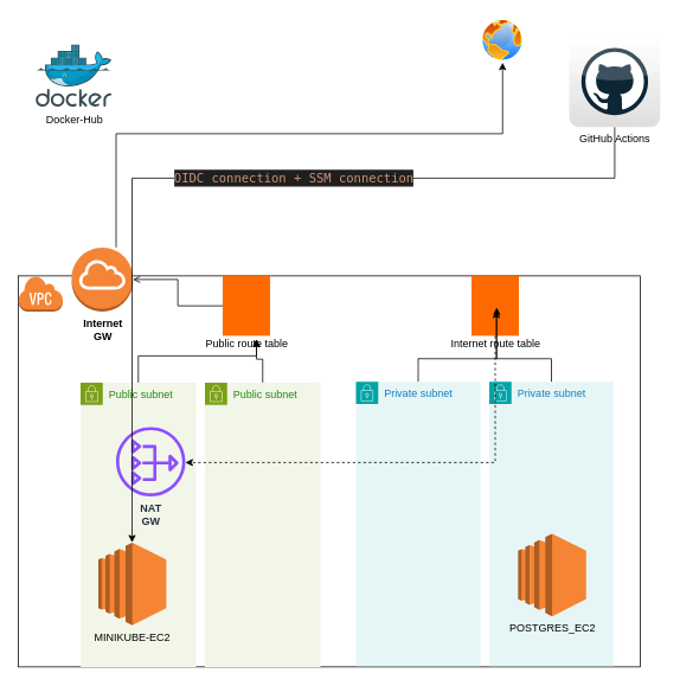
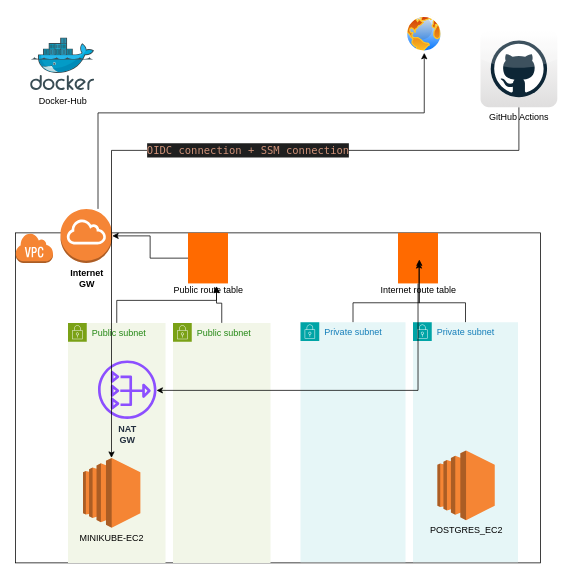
  <mxCell id="0" />
  <mxCell id="1" parent="0" />
  <mxCell id="2" value="" style="rounded=0;whiteSpace=wrap;html=1;" vertex="1" parent="1"><mxGeometry x="20" y="310" width="700" height="440" as="geometry" /></mxCell>
  <mxCell id="3" value="" style="outlineConnect=0;dashed=0;verticalLabelPosition=bottom;verticalAlign=top;align=center;html=1;shape=mxgraph.aws3.virtual_private_cloud;fillColor=#F58534;gradientColor=none;" vertex="1" parent="1"><mxGeometry x="20" y="310" width="50" height="40" as="geometry" /></mxCell>
  <mxCell id="4" value="Private subnet" style="points=[[0,0],[0.25,0],[0.5,0],[0.75,0],[1,0],[1,0.25],[1,0.5],[1,0.75],[1,1],[0.75,1],[0.5,1],[0.25,1],[0,1],[0,0.75],[0,0.5],[0,0.25]];outlineConnect=0;gradientColor=none;html=1;whiteSpace=wrap;fontSize=12;fontStyle=0;container=1;pointerEvents=0;collapsible=0;recursiveResize=0;shape=mxgraph.aws4.group;grIcon=mxgraph.aws4.group_security_group;grStroke=0;strokeColor=#00A4A6;fillColor=#E6F6F7;verticalAlign=top;align=left;spacingLeft=30;fontColor=#147EBA;dashed=0;" vertex="1" parent="1"><mxGeometry x="550" y="429" width="140" height="320" as="geometry" /></mxCell>
  <mxCell id="5" value="POSTGRES_EC2&lt;div&gt;&lt;br&gt;&lt;/div&gt;" style="outlineConnect=0;dashed=0;verticalLabelPosition=bottom;verticalAlign=top;align=center;html=1;shape=mxgraph.aws3.ec2;fillColor=#F58534;gradientColor=none;" vertex="1" parent="4"><mxGeometry x="32.5" y="171" width="76.5" height="93" as="geometry" /></mxCell>
  <mxCell id="6" value="Public subnet" style="points=[[0,0],[0.25,0],[0.5,0],[0.75,0],[1,0],[1,0.25],[1,0.5],[1,0.75],[1,1],[0.75,1],[0.5,1],[0.25,1],[0,1],[0,0.75],[0,0.5],[0,0.25]];outlineConnect=0;gradientColor=none;html=1;whiteSpace=wrap;fontSize=12;fontStyle=0;container=1;pointerEvents=0;collapsible=0;recursiveResize=0;shape=mxgraph.aws4.group;grIcon=mxgraph.aws4.group_security_group;grStroke=0;strokeColor=#7AA116;fillColor=#F2F6E8;verticalAlign=top;align=left;spacingLeft=30;fontColor=#248814;dashed=0;" vertex="1" parent="1"><mxGeometry x="90" y="430" width="130" height="320" as="geometry" /></mxCell>
  <mxCell id="7" value="MINIKUBE-EC2" style="outlineConnect=0;dashed=0;verticalLabelPosition=bottom;verticalAlign=top;align=center;html=1;shape=mxgraph.aws3.ec2;fillColor=#F58534;gradientColor=none;" vertex="1" parent="6"><mxGeometry x="20" y="180" width="76.5" height="93" as="geometry" /></mxCell>
  <mxCell id="8" style="edgeStyle=orthogonalEdgeStyle;rounded=0;orthogonalLoop=1;jettySize=auto;html=1;entryX=0.5;entryY=1;entryDx=0;entryDy=0;" edge="1" parent="1" source="9" target="21"><mxGeometry relative="1" as="geometry"><Array as="points"><mxPoint x="130" y="150" /><mxPoint x="565" y="150" /></Array></mxGeometry></mxCell>
  <mxCell id="9" value="&lt;b&gt;Internet&lt;br&gt;GW&lt;/b&gt;" style="outlineConnect=0;dashed=0;verticalLabelPosition=bottom;verticalAlign=top;align=center;html=1;shape=mxgraph.aws3.internet_gateway;fillColor=#F58536;gradientColor=none;" vertex="1" parent="1"><mxGeometry x="80" y="278" width="69" height="72" as="geometry" /></mxCell>
  <mxCell id="10" value="&lt;b&gt;NAT&lt;/b&gt;&lt;br&gt;&lt;b&gt;GW&lt;/b&gt;" style="sketch=0;outlineConnect=0;fontColor=#232F3E;gradientColor=none;fillColor=#8C4FFF;strokeColor=none;dashed=0;verticalLabelPosition=bottom;verticalAlign=top;align=center;html=1;fontSize=12;fontStyle=0;aspect=fixed;pointerEvents=1;shape=mxgraph.aws4.nat_gateway;" vertex="1" parent="1"><mxGeometry x="130" y="480" width="78" height="78" as="geometry" /></mxCell>
  <mxCell id="11" value="Public subnet" style="points=[[0,0],[0.25,0],[0.5,0],[0.75,0],[1,0],[1,0.25],[1,0.5],[1,0.75],[1,1],[0.75,1],[0.5,1],[0.25,1],[0,1],[0,0.75],[0,0.5],[0,0.25]];outlineConnect=0;gradientColor=none;html=1;whiteSpace=wrap;fontSize=12;fontStyle=0;container=1;pointerEvents=0;collapsible=0;recursiveResize=0;shape=mxgraph.aws4.group;grIcon=mxgraph.aws4.group_security_group;grStroke=0;strokeColor=#7AA116;fillColor=#F2F6E8;verticalAlign=top;align=left;spacingLeft=30;fontColor=#248814;dashed=0;" vertex="1" parent="1"><mxGeometry x="230" y="430" width="130" height="320" as="geometry" /></mxCell>
  <mxCell id="12" value="Private subnet" style="points=[[0,0],[0.25,0],[0.5,0],[0.75,0],[1,0],[1,0.25],[1,0.5],[1,0.75],[1,1],[0.75,1],[0.5,1],[0.25,1],[0,1],[0,0.75],[0,0.5],[0,0.25]];outlineConnect=0;gradientColor=none;html=1;whiteSpace=wrap;fontSize=12;fontStyle=0;container=1;pointerEvents=0;collapsible=0;recursiveResize=0;shape=mxgraph.aws4.group;grIcon=mxgraph.aws4.group_security_group;grStroke=0;strokeColor=#00A4A6;fillColor=#E6F6F7;verticalAlign=top;align=left;spacingLeft=30;fontColor=#147EBA;dashed=0;" vertex="1" parent="1"><mxGeometry x="400" y="429" width="140" height="320" as="geometry" /></mxCell>
- <mxCell id="13" style="edgeStyle=orthogonalEdgeStyle;rounded=0;orthogonalLoop=1;jettySize=auto;html=1;endArrow=open;" edge="1" parent="1" source="14" target="9"><mxGeometry relative="1" as="geometry" /></mxCell>
+ <mxCell id="13" style="edgeStyle=orthogonalEdgeStyle;rounded=0;orthogonalLoop=1;jettySize=auto;html=1;" edge="1" parent="1" source="14" target="9"><mxGeometry relative="1" as="geometry" /></mxCell>
  <mxCell id="14" value="&lt;div&gt;&lt;br&gt;&lt;/div&gt;&lt;div&gt;&lt;br&gt;&lt;/div&gt;&lt;div&gt;&lt;br&gt;&lt;/div&gt;&lt;div&gt;&lt;br&gt;&lt;/div&gt;&lt;div&gt;&lt;br&gt;&lt;/div&gt;&lt;div&gt;&lt;br&gt;&lt;/div&gt;&lt;div&gt;Public route table&lt;/div&gt;" style="points=[];aspect=fixed;html=1;align=center;shadow=0;dashed=0;fillColor=#FF6A00;strokeColor=none;shape=mxgraph.alibaba_cloud.route_table;" vertex="1" parent="1"><mxGeometry x="250" y="310" width="53.32" height="67.4" as="geometry" /></mxCell>
- <mxCell id="15" style="edgeStyle=orthogonalEdgeStyle;rounded=0;orthogonalLoop=1;jettySize=auto;html=1;dashed=1;" edge="1" parent="1" source="16" target="10"><mxGeometry relative="1" as="geometry"><Array as="points"><mxPoint x="557" y="520" /></Array></mxGeometry></mxCell>
+ <mxCell id="15" style="edgeStyle=orthogonalEdgeStyle;rounded=0;orthogonalLoop=1;jettySize=auto;html=1;" edge="1" parent="1" source="16" target="10"><mxGeometry relative="1" as="geometry"><Array as="points"><mxPoint x="557" y="520" /></Array></mxGeometry></mxCell>
  <mxCell id="16" value="&lt;div&gt;&lt;br&gt;&lt;/div&gt;&lt;div&gt;&lt;br&gt;&lt;/div&gt;&lt;div&gt;&lt;br&gt;&lt;/div&gt;&lt;div&gt;&lt;br&gt;&lt;/div&gt;&lt;div&gt;&lt;br&gt;&lt;/div&gt;&lt;div&gt;&lt;br&gt;&lt;/div&gt;Internet route table" style="points=[];aspect=fixed;html=1;align=center;shadow=0;dashed=0;fillColor=#FF6A00;strokeColor=none;shape=mxgraph.alibaba_cloud.route_table;" vertex="1" parent="1"><mxGeometry x="530" y="310" width="53.32" height="67.4" as="geometry" /></mxCell>
  <mxCell id="17" style="edgeStyle=orthogonalEdgeStyle;rounded=0;orthogonalLoop=1;jettySize=auto;html=1;entryX=0.533;entryY=0.527;entryDx=0;entryDy=0;entryPerimeter=0;" edge="1" parent="1" source="12" target="16"><mxGeometry relative="1" as="geometry" /></mxCell>
  <mxCell id="18" value="&lt;div style=&quot;background-color: rgb(31, 31, 31); font-family: &amp;quot;Droid Sans Mono&amp;quot;, &amp;quot;monospace&amp;quot;, monospace; font-size: 14px; line-height: 19px; white-space-collapse: preserve; color: rgb(204, 204, 204);&quot;&gt;&lt;span style=&quot;color: rgb(206, 145, 120);&quot;&gt;OIDC connection + SSM connection&lt;/span&gt;&lt;/div&gt;" style="edgeStyle=orthogonalEdgeStyle;rounded=0;orthogonalLoop=1;jettySize=auto;html=1;" edge="1" parent="1" source="19" target="7"><mxGeometry x="-0.171" relative="1" as="geometry"><Array as="points"><mxPoint x="691" y="200" /><mxPoint x="148" y="200" /></Array><mxPoint as="offset" /></mxGeometry></mxCell>
  <mxCell id="19" value="GitHub Actions" style="dashed=0;outlineConnect=0;html=1;align=center;labelPosition=center;verticalLabelPosition=bottom;verticalAlign=top;shape=mxgraph.webicons.github;gradientColor=#DFDEDE" vertex="1" parent="1"><mxGeometry x="640" y="40" width="102.4" height="102.4" as="geometry" /></mxCell>
  <mxCell id="20" value="Docker-Hub&lt;div&gt;&lt;br&gt;&lt;/div&gt;" style="image;sketch=0;aspect=fixed;html=1;points=[];align=center;fontSize=12;image=img/lib/mscae/Docker.svg;" vertex="1" parent="1"><mxGeometry x="40" y="50" width="85.37" height="70" as="geometry" /></mxCell>
  <mxCell id="21" value="" style="image;aspect=fixed;perimeter=ellipsePerimeter;html=1;align=center;shadow=0;dashed=0;spacingTop=3;image=img/lib/active_directory/internet_globe.svg;" vertex="1" parent="1"><mxGeometry x="540" y="20" width="50" height="50" as="geometry" /></mxCell>
  <mxCell id="22" style="edgeStyle=orthogonalEdgeStyle;rounded=0;orthogonalLoop=1;jettySize=auto;html=1;entryX=0.525;entryY=0.579;entryDx=0;entryDy=0;entryPerimeter=0;" edge="1" parent="1" source="4" target="16"><mxGeometry relative="1" as="geometry" /></mxCell>
  <mxCell id="23" style="edgeStyle=orthogonalEdgeStyle;rounded=0;orthogonalLoop=1;jettySize=auto;html=1;entryX=0.713;entryY=1.068;entryDx=0;entryDy=0;entryPerimeter=0;" edge="1" parent="1" source="11" target="14"><mxGeometry relative="1" as="geometry" /></mxCell>
  <mxCell id="24" style="edgeStyle=orthogonalEdgeStyle;rounded=0;orthogonalLoop=1;jettySize=auto;html=1;entryX=0.713;entryY=1.053;entryDx=0;entryDy=0;entryPerimeter=0;" edge="1" parent="1" source="6" target="14"><mxGeometry relative="1" as="geometry"><Array as="points"><mxPoint x="155" y="400" /><mxPoint x="288" y="400" /></Array></mxGeometry></mxCell>
